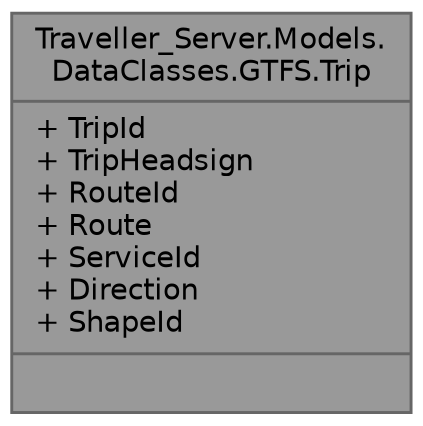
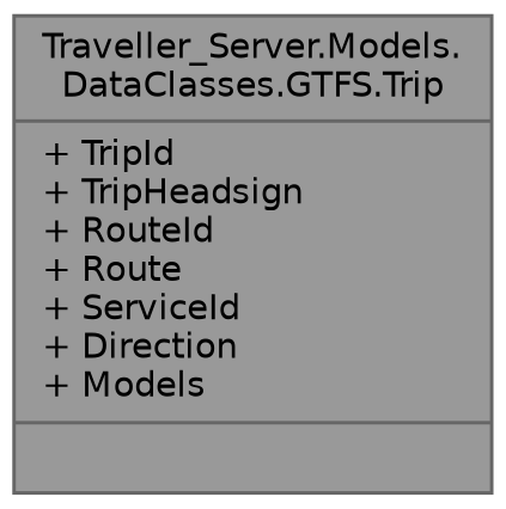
  digraph {
-   n1 [color=gray40 fillcolor=grey60 fontcolor=black fontname=Helvetica fontsize=10 height=0.2 label="{Traveller_Server.Models.\lDataClasses.GTFS.Trip\n|+ TripId\l+ TripHeadsign\l+ RouteId\l+ Route\l+ ServiceId\l+ Direction\l+ ShapeId\l|}" shape=record style=filled width=0.4]
+   n1 [color=gray40 fillcolor=grey60 fontcolor=black fontname=Helvetica fontsize=10 height=0.2 label="{Traveller_Server.Models.\lDataClasses.GTFS.Trip\n|+ TripId\l+ TripHeadsign\l+ RouteId\l+ Route\l+ ServiceId\l+ Direction\l+ Models\l|}" shape=record style=filled width=0.4]
  }
